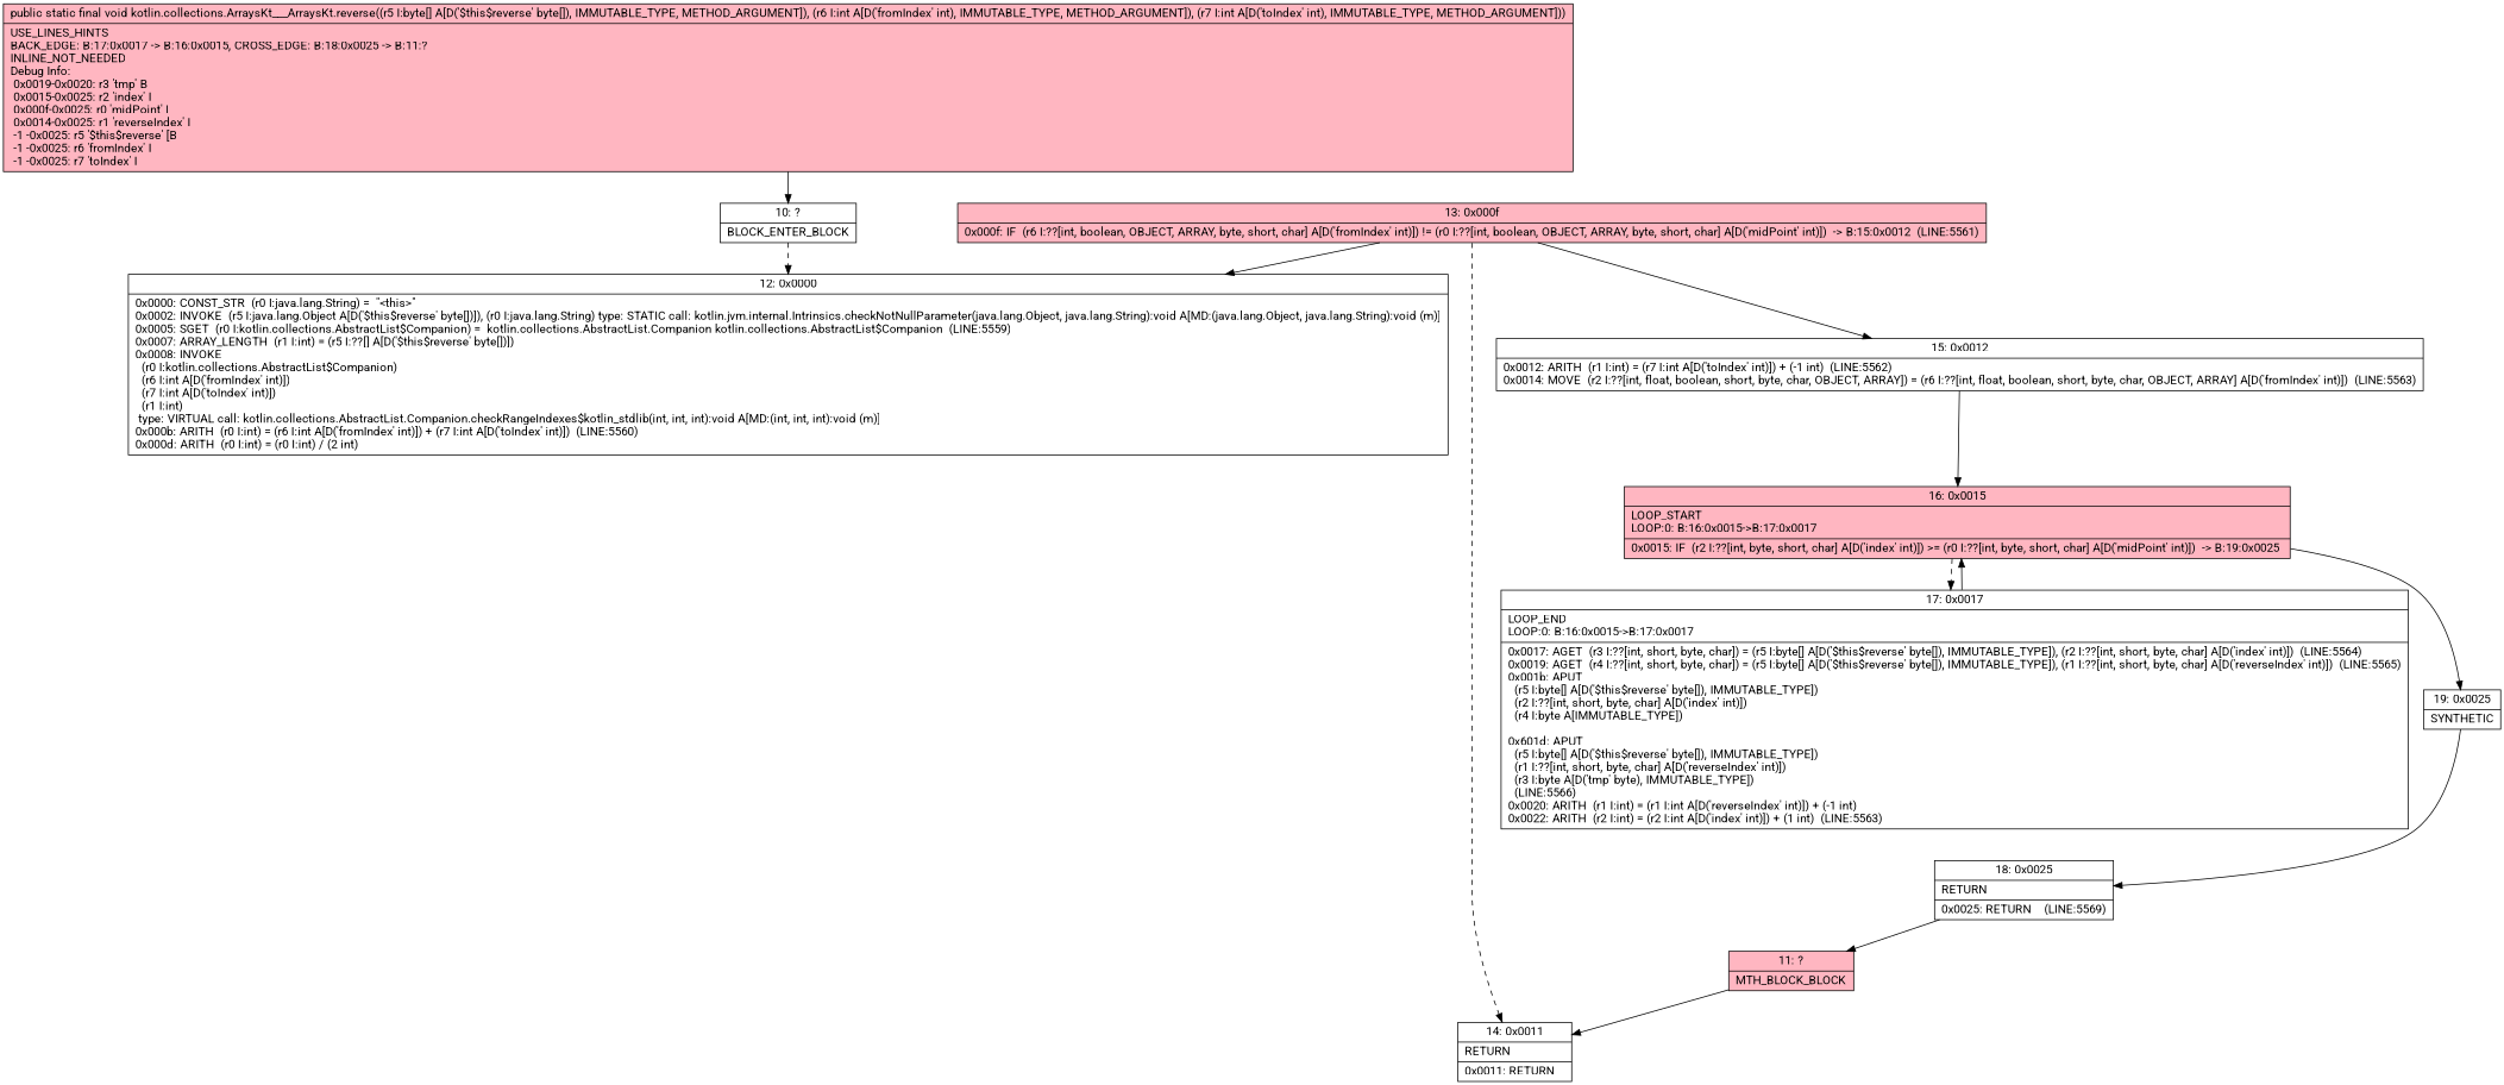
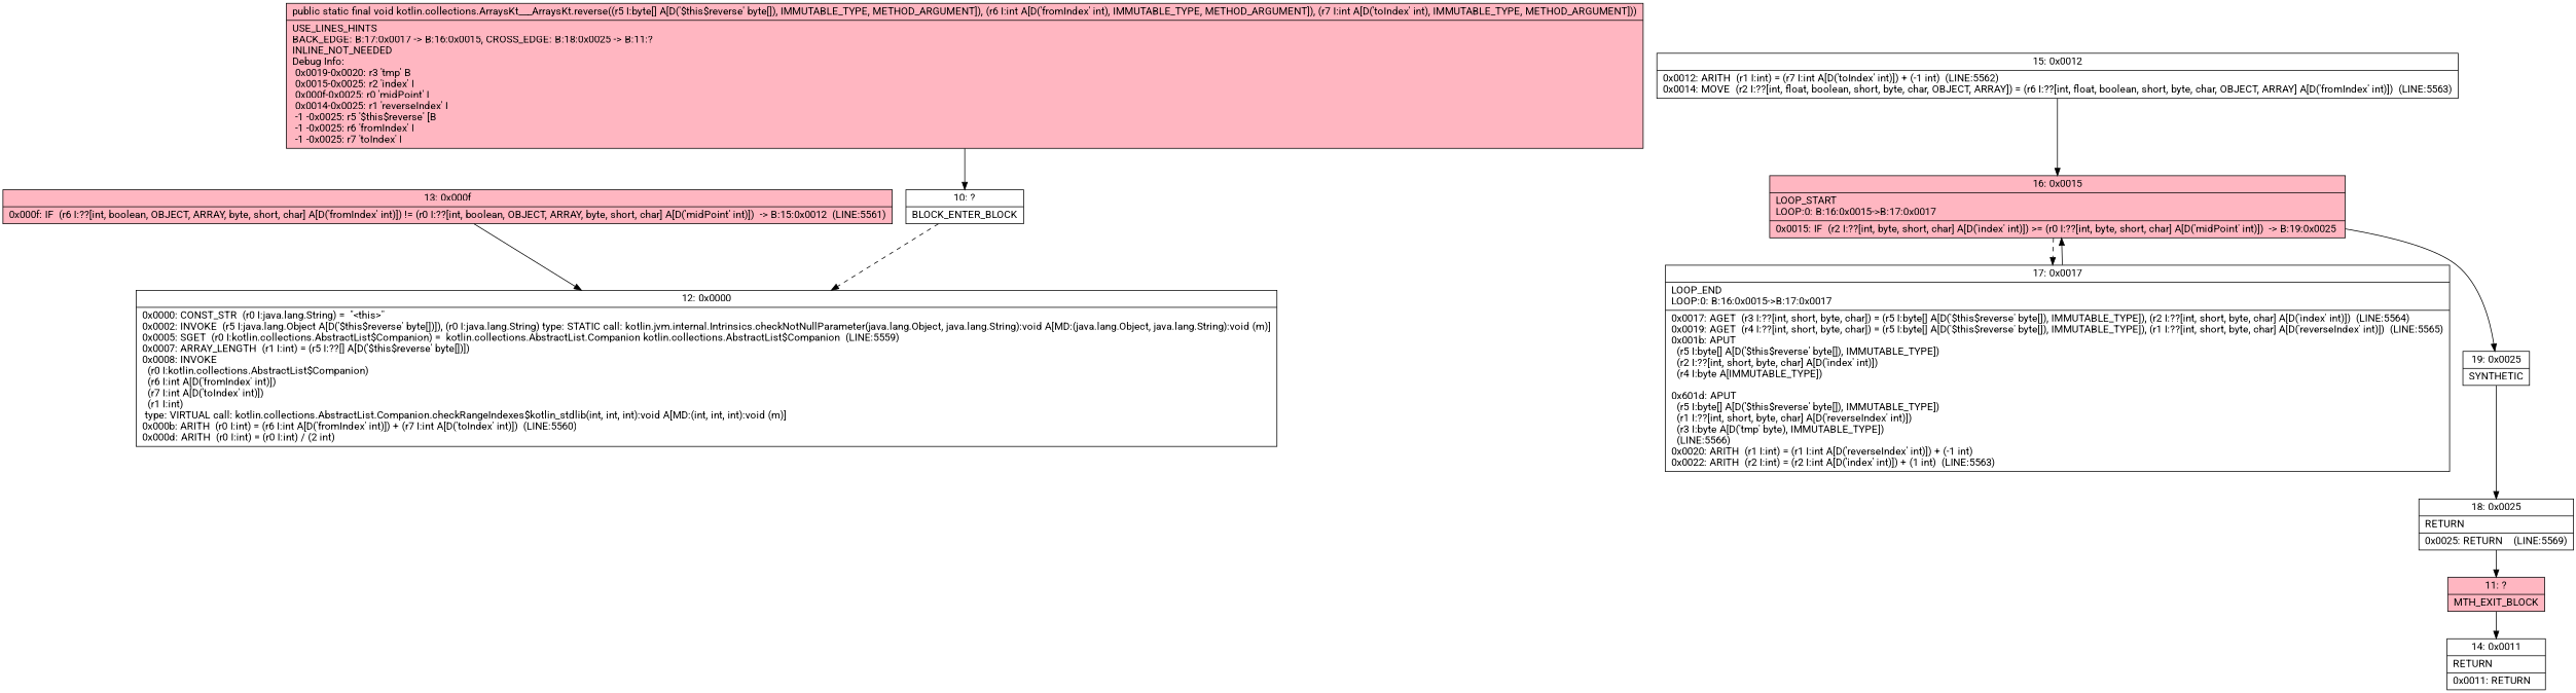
  digraph {
    fontname=Roboto
    node [fillcolor=white fontname=Roboto shape=record style=filled]
    edge [fontname=Roboto]
    n1 [label="{10\:\ ?|BLOCK_ENTER_BLOCK\l}"]
    n2 [label="{12\:\ 0x0000|0x0000: CONST_STR  (r0 I:java.lang.String) =  \"\<this\>\" \l0x0002: INVOKE  (r5 I:java.lang.Object A[D('$this$reverse' byte[])]), (r0 I:java.lang.String) type: STATIC call: kotlin.jvm.internal.Intrinsics.checkNotNullParameter(java.lang.Object, java.lang.String):void A[MD:(java.lang.Object, java.lang.String):void (m)]\l0x0005: SGET  (r0 I:kotlin.collections.AbstractList$Companion) =  kotlin.collections.AbstractList.Companion kotlin.collections.AbstractList$Companion  (LINE:5559)\l0x0007: ARRAY_LENGTH  (r1 I:int) = (r5 I:??[] A[D('$this$reverse' byte[])]) \l0x0008: INVOKE  \l  (r0 I:kotlin.collections.AbstractList$Companion)\l  (r6 I:int A[D('fromIndex' int)])\l  (r7 I:int A[D('toIndex' int)])\l  (r1 I:int)\l type: VIRTUAL call: kotlin.collections.AbstractList.Companion.checkRangeIndexes$kotlin_stdlib(int, int, int):void A[MD:(int, int, int):void (m)]\l0x000b: ARITH  (r0 I:int) = (r6 I:int A[D('fromIndex' int)]) + (r7 I:int A[D('toIndex' int)])  (LINE:5560)\l0x000d: ARITH  (r0 I:int) = (r0 I:int) \/ (2 int) \l}"]
    n3 [fillcolor=lightpink label="{13\:\ 0x000f|0x000f: IF  (r6 I:??[int, boolean, OBJECT, ARRAY, byte, short, char] A[D('fromIndex' int)]) != (r0 I:??[int, boolean, OBJECT, ARRAY, byte, short, char] A[D('midPoint' int)])  \-\> B:15:0x0012  (LINE:5561)\l}"]
    n4 [label="{14\:\ 0x0011|RETURN\l|0x0011: RETURN   \l}"]
    n5 [label="{15\:\ 0x0012|0x0012: ARITH  (r1 I:int) = (r7 I:int A[D('toIndex' int)]) + (\-1 int)  (LINE:5562)\l0x0014: MOVE  (r2 I:??[int, float, boolean, short, byte, char, OBJECT, ARRAY]) = (r6 I:??[int, float, boolean, short, byte, char, OBJECT, ARRAY] A[D('fromIndex' int)])  (LINE:5563)\l}"]
    n6 [fillcolor=lightpink label="{16\:\ 0x0015|LOOP_START\lLOOP:0: B:16:0x0015\-\>B:17:0x0017\l|0x0015: IF  (r2 I:??[int, byte, short, char] A[D('index' int)]) \>= (r0 I:??[int, byte, short, char] A[D('midPoint' int)])  \-\> B:19:0x0025 \l}"]
-   n7 [fillcolor=lightpink label="{11\:\ ?|MTH_BLOCK_BLOCK\l}"]
+   n7 [fillcolor=lightpink label="{11\:\ ?|MTH_EXIT_BLOCK\l}"]
    n8 [label="{17\:\ 0x0017|LOOP_END\lLOOP:0: B:16:0x0015\-\>B:17:0x0017\l|0x0017: AGET  (r3 I:??[int, short, byte, char]) = (r5 I:byte[] A[D('$this$reverse' byte[]), IMMUTABLE_TYPE]), (r2 I:??[int, short, byte, char] A[D('index' int)])  (LINE:5564)\l0x0019: AGET  (r4 I:??[int, short, byte, char]) = (r5 I:byte[] A[D('$this$reverse' byte[]), IMMUTABLE_TYPE]), (r1 I:??[int, short, byte, char] A[D('reverseIndex' int)])  (LINE:5565)\l0x001b: APUT  \l  (r5 I:byte[] A[D('$this$reverse' byte[]), IMMUTABLE_TYPE])\l  (r2 I:??[int, short, byte, char] A[D('index' int)])\l  (r4 I:byte A[IMMUTABLE_TYPE])\l \l0x601d: APUT  \l  (r5 I:byte[] A[D('$this$reverse' byte[]), IMMUTABLE_TYPE])\l  (r1 I:??[int, short, byte, char] A[D('reverseIndex' int)])\l  (r3 I:byte A[D('tmp' byte), IMMUTABLE_TYPE])\l  (LINE:5566)\l0x0020: ARITH  (r1 I:int) = (r1 I:int A[D('reverseIndex' int)]) + (\-1 int) \l0x0022: ARITH  (r2 I:int) = (r2 I:int A[D('index' int)]) + (1 int)  (LINE:5563)\l}"]
    n9 [label="{19\:\ 0x0025|SYNTHETIC\l}"]
    n10 [label="{18\:\ 0x0025|RETURN\l|0x0025: RETURN    (LINE:5569)\l}"]
    n11 [fillcolor=lightpink label="{public static final void kotlin.collections.ArraysKt___ArraysKt.reverse((r5 I:byte[] A[D('$this$reverse' byte[]), IMMUTABLE_TYPE, METHOD_ARGUMENT]), (r6 I:int A[D('fromIndex' int), IMMUTABLE_TYPE, METHOD_ARGUMENT]), (r7 I:int A[D('toIndex' int), IMMUTABLE_TYPE, METHOD_ARGUMENT]))  | USE_LINES_HINTS\lBACK_EDGE: B:17:0x0017 \-\> B:16:0x0015, CROSS_EDGE: B:18:0x0025 \-\> B:11:?\lINLINE_NOT_NEEDED\lDebug Info:\l  0x0019\-0x0020: r3 'tmp' B\l  0x0015\-0x0025: r2 'index' I\l  0x000f\-0x0025: r0 'midPoint' I\l  0x0014\-0x0025: r1 'reverseIndex' I\l  \-1 \-0x0025: r5 '$this$reverse' [B\l  \-1 \-0x0025: r6 'fromIndex' I\l  \-1 \-0x0025: r7 'toIndex' I\l}"]
    n1 -> n2 [style=dashed]
    n3 -> n2
-   n3 -> n4 [style=dashed]
-   n3 -> n5
    n5 -> n6
    n6 -> n8 [style=dashed]
    n6 -> n9
    n7 -> n4
    n8 -> n6
    n9 -> n10
    n10 -> n7
    n11 -> n1
  }
